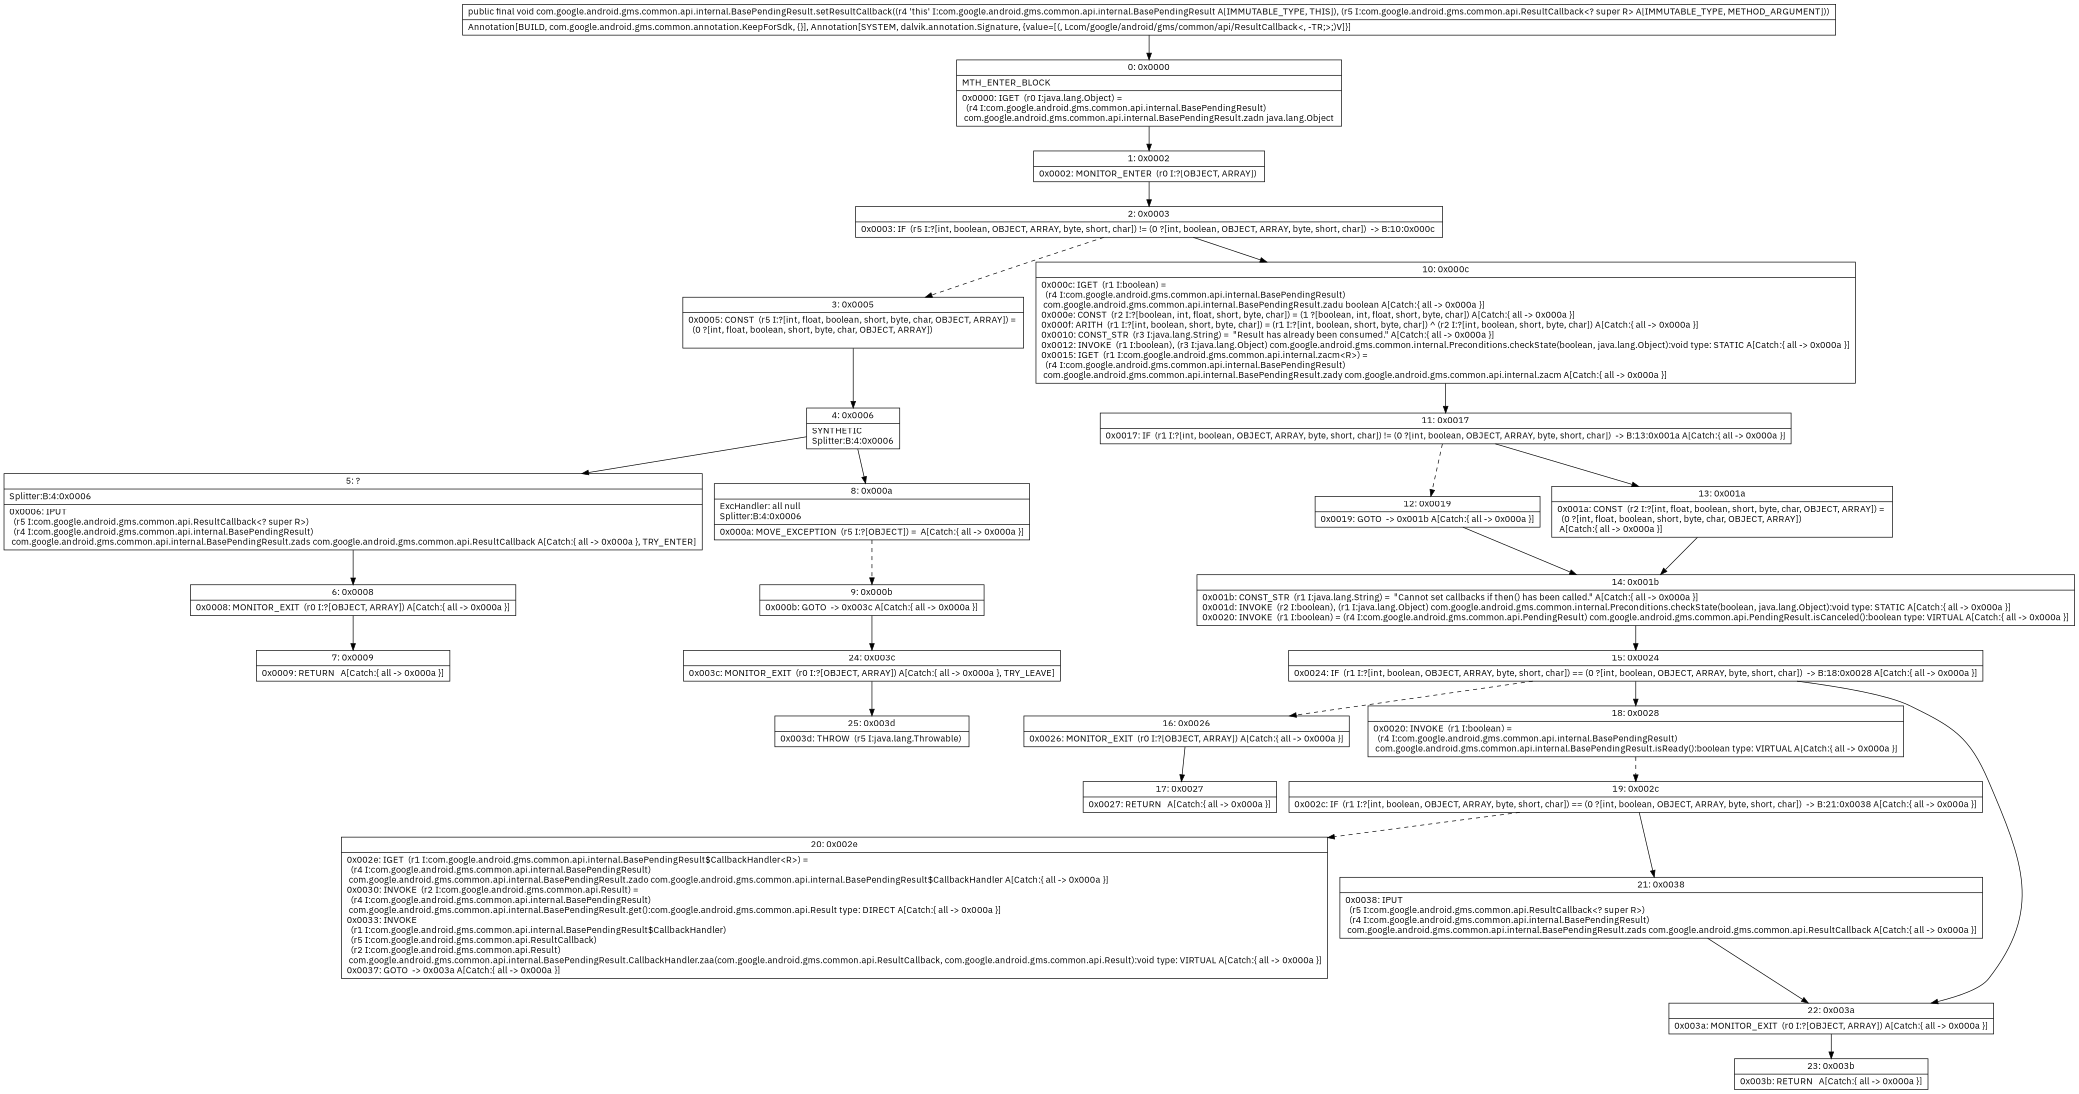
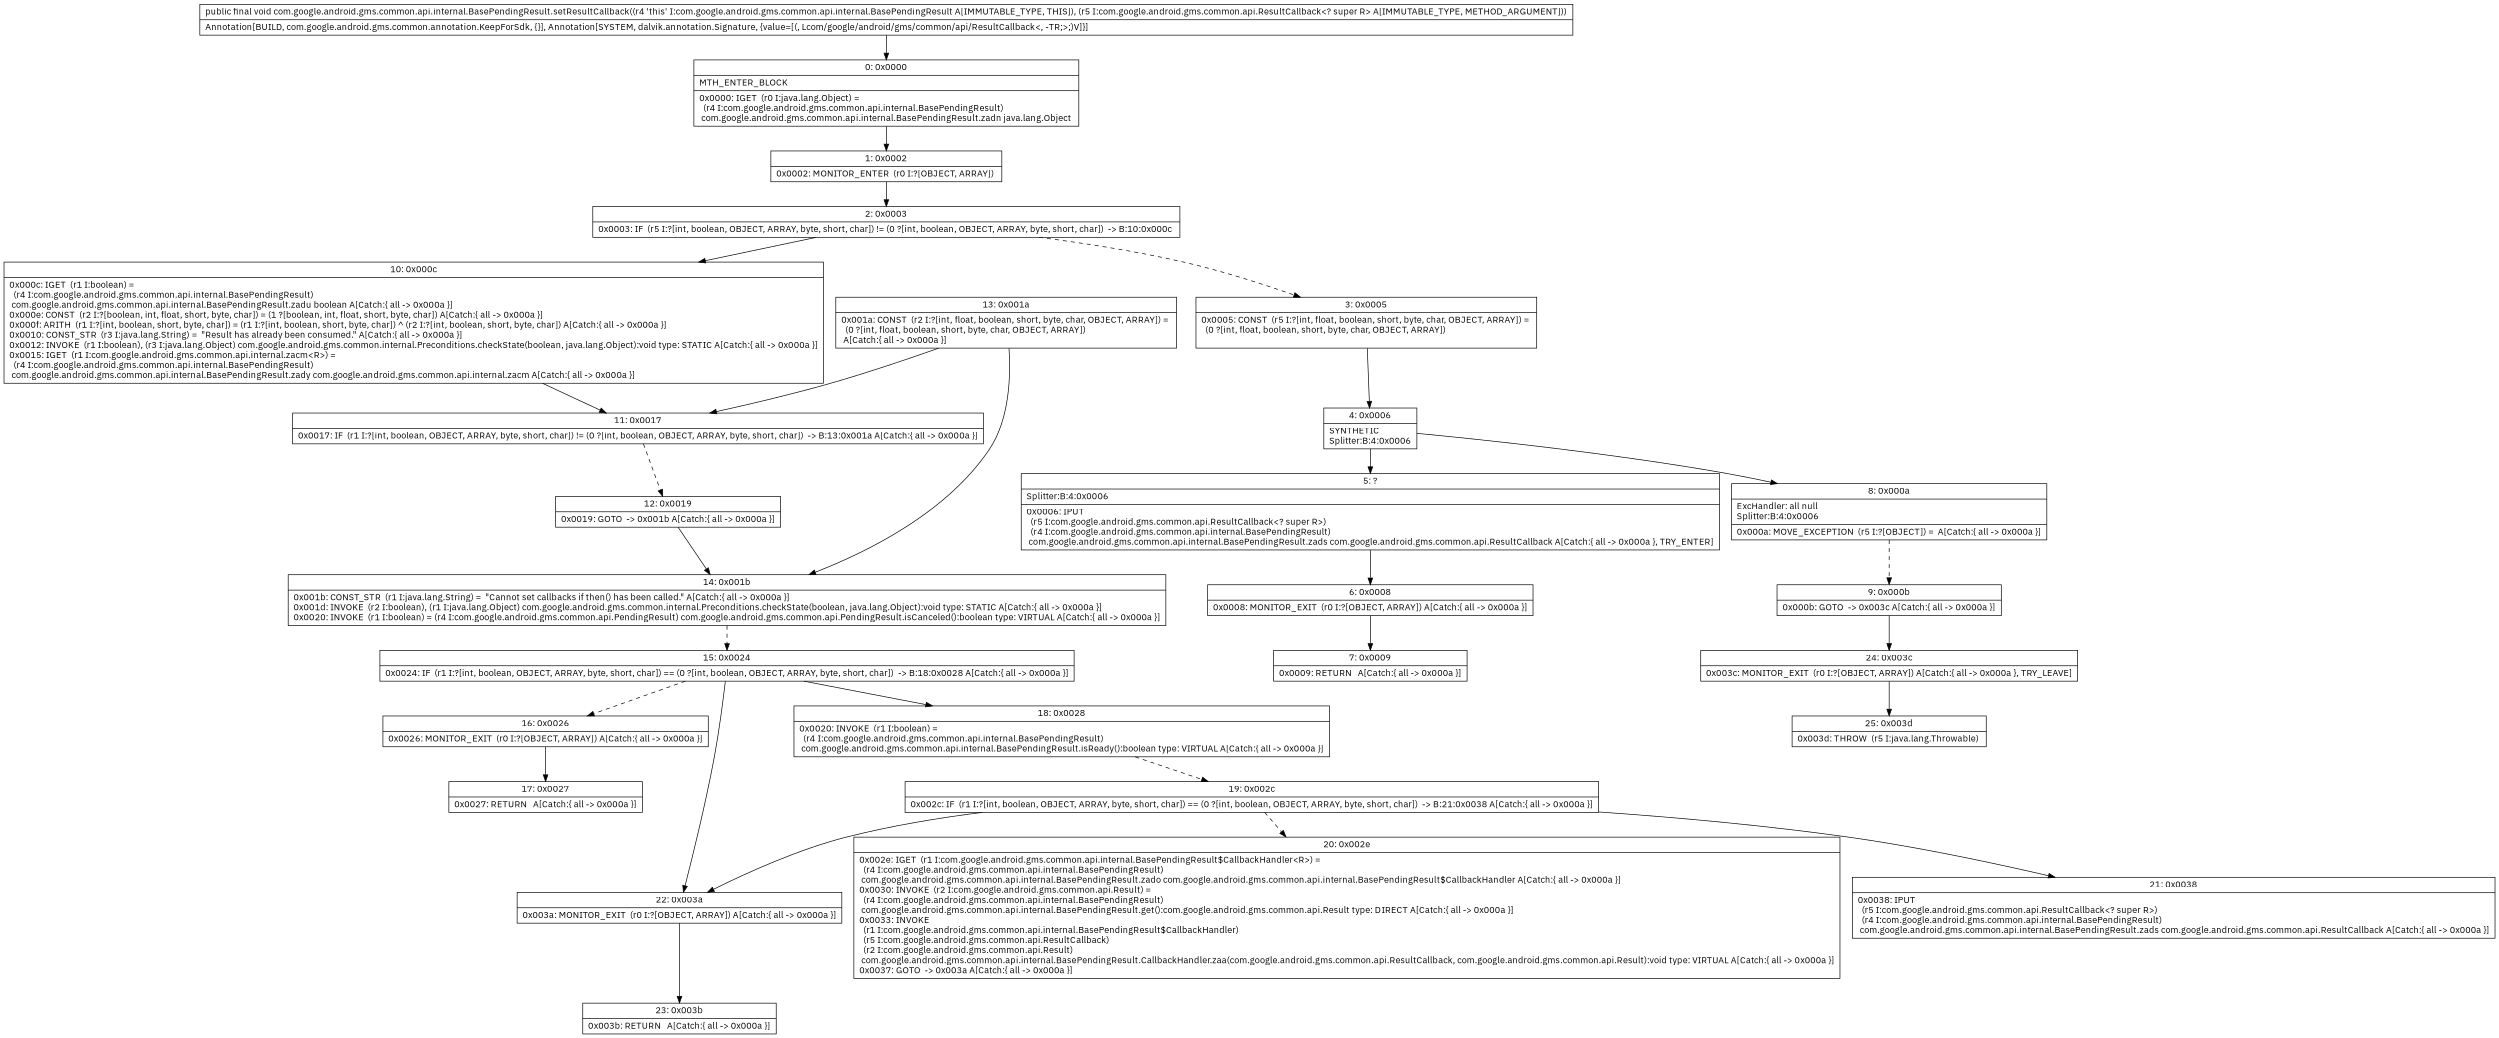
  digraph {
    fontname="IBM Plex Sans"
    node [fontname="IBM Plex Sans" shape=record]
    edge [fontname="IBM Plex Sans"]
    n1 [label="{0\:\ 0x0000|MTH_ENTER_BLOCK\l|0x0000: IGET  (r0 I:java.lang.Object) = \l  (r4 I:com.google.android.gms.common.api.internal.BasePendingResult)\l com.google.android.gms.common.api.internal.BasePendingResult.zadn java.lang.Object \l}"]
    n2 [label="{1\:\ 0x0002|0x0002: MONITOR_ENTER  (r0 I:?[OBJECT, ARRAY]) \l}"]
    n3 [label="{2\:\ 0x0003|0x0003: IF  (r5 I:?[int, boolean, OBJECT, ARRAY, byte, short, char]) != (0 ?[int, boolean, OBJECT, ARRAY, byte, short, char])  \-\> B:10:0x000c \l}"]
    n4 [label="{3\:\ 0x0005|0x0005: CONST  (r5 I:?[int, float, boolean, short, byte, char, OBJECT, ARRAY]) = \l  (0 ?[int, float, boolean, short, byte, char, OBJECT, ARRAY])\l \l}"]
    n5 [label="{10\:\ 0x000c|0x000c: IGET  (r1 I:boolean) = \l  (r4 I:com.google.android.gms.common.api.internal.BasePendingResult)\l com.google.android.gms.common.api.internal.BasePendingResult.zadu boolean A[Catch:\{ all \-\> 0x000a \}]\l0x000e: CONST  (r2 I:?[boolean, int, float, short, byte, char]) = (1 ?[boolean, int, float, short, byte, char]) A[Catch:\{ all \-\> 0x000a \}]\l0x000f: ARITH  (r1 I:?[int, boolean, short, byte, char]) = (r1 I:?[int, boolean, short, byte, char]) ^ (r2 I:?[int, boolean, short, byte, char]) A[Catch:\{ all \-\> 0x000a \}]\l0x0010: CONST_STR  (r3 I:java.lang.String) =  \"Result has already been consumed.\" A[Catch:\{ all \-\> 0x000a \}]\l0x0012: INVOKE  (r1 I:boolean), (r3 I:java.lang.Object) com.google.android.gms.common.internal.Preconditions.checkState(boolean, java.lang.Object):void type: STATIC A[Catch:\{ all \-\> 0x000a \}]\l0x0015: IGET  (r1 I:com.google.android.gms.common.api.internal.zacm\<R\>) = \l  (r4 I:com.google.android.gms.common.api.internal.BasePendingResult)\l com.google.android.gms.common.api.internal.BasePendingResult.zady com.google.android.gms.common.api.internal.zacm A[Catch:\{ all \-\> 0x000a \}]\l}"]
    n6 [label="{4\:\ 0x0006|SYNTHETIC\lSplitter:B:4:0x0006\l}"]
    n7 [label="{11\:\ 0x0017|0x0017: IF  (r1 I:?[int, boolean, OBJECT, ARRAY, byte, short, char]) != (0 ?[int, boolean, OBJECT, ARRAY, byte, short, char])  \-\> B:13:0x001a A[Catch:\{ all \-\> 0x000a \}]\l}"]
    n8 [label="{5\:\ ?|Splitter:B:4:0x0006\l|0x0006: IPUT  \l  (r5 I:com.google.android.gms.common.api.ResultCallback\<? super R\>)\l  (r4 I:com.google.android.gms.common.api.internal.BasePendingResult)\l com.google.android.gms.common.api.internal.BasePendingResult.zads com.google.android.gms.common.api.ResultCallback A[Catch:\{ all \-\> 0x000a \}, TRY_ENTER]\l}"]
    n9 [label="{8\:\ 0x000a|ExcHandler: all null\lSplitter:B:4:0x0006\l|0x000a: MOVE_EXCEPTION  (r5 I:?[OBJECT]) =  A[Catch:\{ all \-\> 0x000a \}]\l}"]
    n10 [label="{6\:\ 0x0008|0x0008: MONITOR_EXIT  (r0 I:?[OBJECT, ARRAY]) A[Catch:\{ all \-\> 0x000a \}]\l}"]
    n11 [label="{9\:\ 0x000b|0x000b: GOTO  \-\> 0x003c A[Catch:\{ all \-\> 0x000a \}]\l}"]
    n12 [label="{7\:\ 0x0009|0x0009: RETURN   A[Catch:\{ all \-\> 0x000a \}]\l}"]
    n13 [label="{24\:\ 0x003c|0x003c: MONITOR_EXIT  (r0 I:?[OBJECT, ARRAY]) A[Catch:\{ all \-\> 0x000a \}, TRY_LEAVE]\l}"]
    n14 [label="{25\:\ 0x003d|0x003d: THROW  (r5 I:java.lang.Throwable) \l}"]
    n15 [label="{12\:\ 0x0019|0x0019: GOTO  \-\> 0x001b A[Catch:\{ all \-\> 0x000a \}]\l}"]
    n16 [label="{13\:\ 0x001a|0x001a: CONST  (r2 I:?[int, float, boolean, short, byte, char, OBJECT, ARRAY]) = \l  (0 ?[int, float, boolean, short, byte, char, OBJECT, ARRAY])\l A[Catch:\{ all \-\> 0x000a \}]\l}"]
    n17 [label="{14\:\ 0x001b|0x001b: CONST_STR  (r1 I:java.lang.String) =  \"Cannot set callbacks if then() has been called.\" A[Catch:\{ all \-\> 0x000a \}]\l0x001d: INVOKE  (r2 I:boolean), (r1 I:java.lang.Object) com.google.android.gms.common.internal.Preconditions.checkState(boolean, java.lang.Object):void type: STATIC A[Catch:\{ all \-\> 0x000a \}]\l0x0020: INVOKE  (r1 I:boolean) = (r4 I:com.google.android.gms.common.api.PendingResult) com.google.android.gms.common.api.PendingResult.isCanceled():boolean type: VIRTUAL A[Catch:\{ all \-\> 0x000a \}]\l}"]
    n18 [label="{15\:\ 0x0024|0x0024: IF  (r1 I:?[int, boolean, OBJECT, ARRAY, byte, short, char]) == (0 ?[int, boolean, OBJECT, ARRAY, byte, short, char])  \-\> B:18:0x0028 A[Catch:\{ all \-\> 0x000a \}]\l}"]
    n19 [label="{16\:\ 0x0026|0x0026: MONITOR_EXIT  (r0 I:?[OBJECT, ARRAY]) A[Catch:\{ all \-\> 0x000a \}]\l}"]
    n20 [label="{18\:\ 0x0028|0x0020: INVOKE  (r1 I:boolean) = \l  (r4 I:com.google.android.gms.common.api.internal.BasePendingResult)\l com.google.android.gms.common.api.internal.BasePendingResult.isReady():boolean type: VIRTUAL A[Catch:\{ all \-\> 0x000a \}]\l}"]
    n21 [label="{22\:\ 0x003a|0x003a: MONITOR_EXIT  (r0 I:?[OBJECT, ARRAY]) A[Catch:\{ all \-\> 0x000a \}]\l}"]
    n22 [label="{17\:\ 0x0027|0x0027: RETURN   A[Catch:\{ all \-\> 0x000a \}]\l}"]
    n23 [label="{19\:\ 0x002c|0x002c: IF  (r1 I:?[int, boolean, OBJECT, ARRAY, byte, short, char]) == (0 ?[int, boolean, OBJECT, ARRAY, byte, short, char])  \-\> B:21:0x0038 A[Catch:\{ all \-\> 0x000a \}]\l}"]
    n24 [label="{20\:\ 0x002e|0x002e: IGET  (r1 I:com.google.android.gms.common.api.internal.BasePendingResult$CallbackHandler\<R\>) = \l  (r4 I:com.google.android.gms.common.api.internal.BasePendingResult)\l com.google.android.gms.common.api.internal.BasePendingResult.zado com.google.android.gms.common.api.internal.BasePendingResult$CallbackHandler A[Catch:\{ all \-\> 0x000a \}]\l0x0030: INVOKE  (r2 I:com.google.android.gms.common.api.Result) = \l  (r4 I:com.google.android.gms.common.api.internal.BasePendingResult)\l com.google.android.gms.common.api.internal.BasePendingResult.get():com.google.android.gms.common.api.Result type: DIRECT A[Catch:\{ all \-\> 0x000a \}]\l0x0033: INVOKE  \l  (r1 I:com.google.android.gms.common.api.internal.BasePendingResult$CallbackHandler)\l  (r5 I:com.google.android.gms.common.api.ResultCallback)\l  (r2 I:com.google.android.gms.common.api.Result)\l com.google.android.gms.common.api.internal.BasePendingResult.CallbackHandler.zaa(com.google.android.gms.common.api.ResultCallback, com.google.android.gms.common.api.Result):void type: VIRTUAL A[Catch:\{ all \-\> 0x000a \}]\l0x0037: GOTO  \-\> 0x003a A[Catch:\{ all \-\> 0x000a \}]\l}"]
    n25 [label="{21\:\ 0x0038|0x0038: IPUT  \l  (r5 I:com.google.android.gms.common.api.ResultCallback\<? super R\>)\l  (r4 I:com.google.android.gms.common.api.internal.BasePendingResult)\l com.google.android.gms.common.api.internal.BasePendingResult.zads com.google.android.gms.common.api.ResultCallback A[Catch:\{ all \-\> 0x000a \}]\l}"]
    n26 [label="{23\:\ 0x003b|0x003b: RETURN   A[Catch:\{ all \-\> 0x000a \}]\l}"]
    n27 [label="{public final void com.google.android.gms.common.api.internal.BasePendingResult.setResultCallback((r4 'this' I:com.google.android.gms.common.api.internal.BasePendingResult A[IMMUTABLE_TYPE, THIS]), (r5 I:com.google.android.gms.common.api.ResultCallback\<? super R\> A[IMMUTABLE_TYPE, METHOD_ARGUMENT]))  | Annotation[BUILD, com.google.android.gms.common.annotation.KeepForSdk, \{\}], Annotation[SYSTEM, dalvik.annotation.Signature, \{value=[(, Lcom\/google\/android\/gms\/common\/api\/ResultCallback\<, \-TR;\>;)V]\}]\l}"]
    n1 -> n2
    n2 -> n3
    n3 -> n4 [style=dashed]
    n3 -> n5
    n4 -> n6
    n5 -> n7
    n6 -> n8
    n6 -> n9
    n7 -> n15 [style=dashed]
-   n7 -> n16
+   n16 -> n7
    n8 -> n10
    n9 -> n11 [style=dashed]
    n10 -> n12
    n11 -> n13
    n13 -> n14
    n15 -> n17
    n16 -> n17
-   n17 -> n18
+   n17 -> n18 [style=dashed]
    n18 -> n19 [style=dashed]
    n18 -> n20
    n18 -> n21
    n19 -> n22
    n20 -> n23 [style=dashed]
    n21 -> n26
    n23 -> n24 [style=dashed]
    n23 -> n25
-   n25 -> n21
+   n23 -> n21
    n27 -> n1
  }
